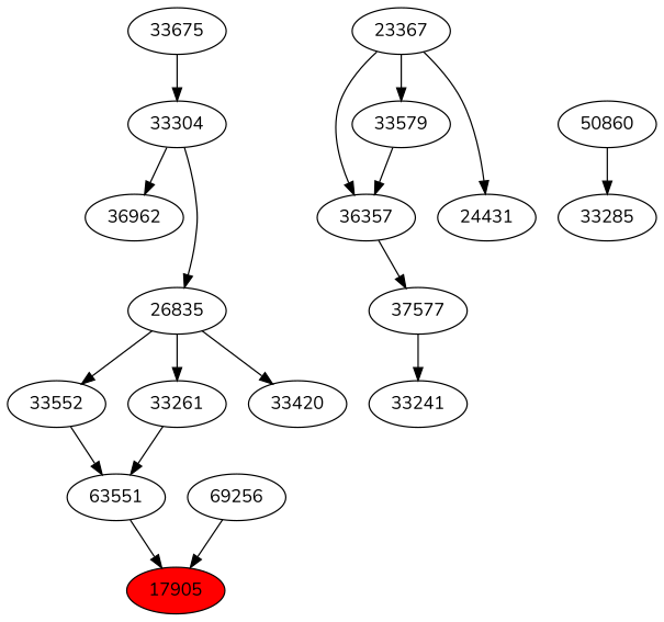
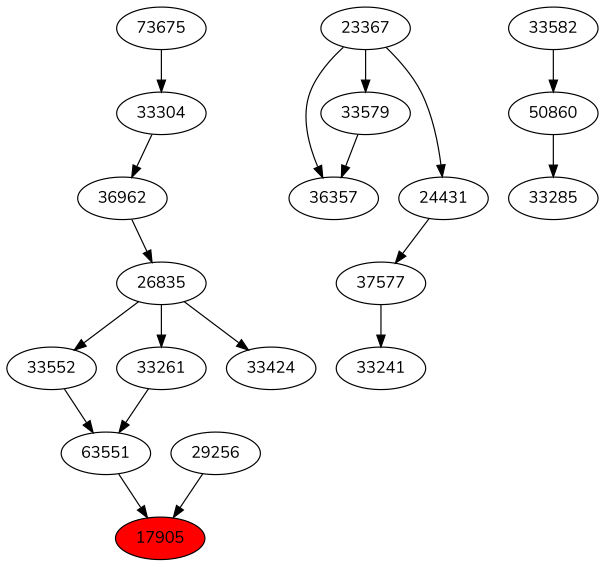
  strict digraph {
    fontname=Nunito
    node [fontname=Nunito]
    edge [fontname=Nunito]
    n1 [fillcolor=red label=17905 style=filled]
    n2 [label=63551]
-   n3 [label=69256]
+   n3 [label=29256]
    n4 [label=33552]
    n5 [label=33261]
-   n6 [label=33420]
+   n6 [label=33424]
    n7 [label=36962]
    n8 [label=26835]
    n9 [label=33241]
    n10 [label=33285]
    n11 [label=33304]
    n12 [label=37577]
    n13 [label=50860]
-   n14 [label=33675]
+   n14 [label=73675]
+   n15 [label=33582]
    n16 [label=36357]
    n17 [label=33579]
    n18 [label=23367]
    n19 [label=24431]
    n2 -> n1
    n3 -> n1
    n4 -> n2
    n5 -> n2
    n8 -> n4
    n8 -> n5
    n8 -> n6
    n11 -> n7
-   n11 -> n8
+   n7 -> n8
    n12 -> n9
    n13 -> n10
    n14 -> n11
-   n16 -> n12
+   n15 -> n13
+   n19 -> n12
    n17 -> n16
    n18 -> n16
    n18 -> n17
    n18 -> n19
  }
